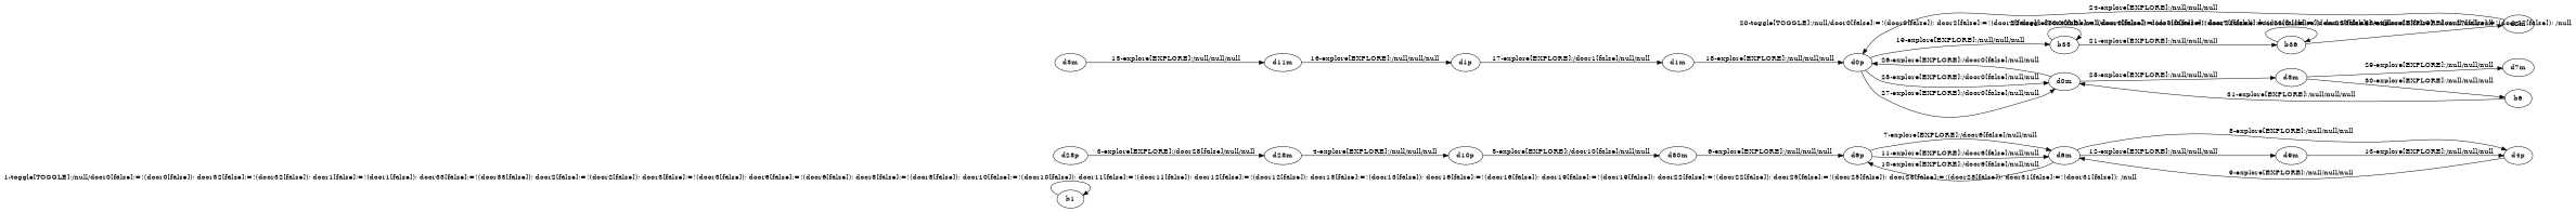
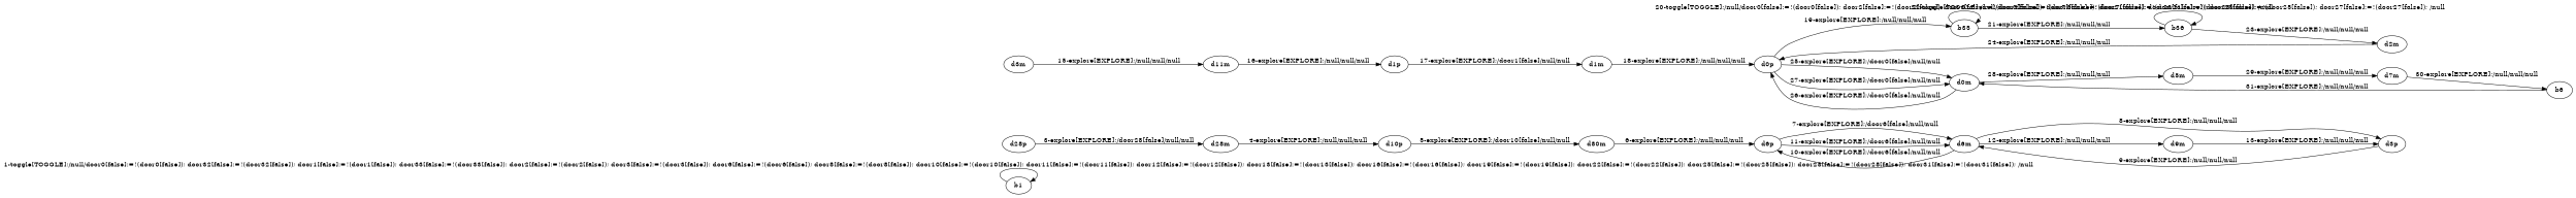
  digraph {
    rankdir=LR
    b1
    d28p
    d28m
    d10p
    n5 [label=d80m]
    d6p
    d6m
-   d3p [label=d4p]
+   d3p
    d9m
    d3m
    d11m
    d1p
    d1m
    d0p
    b35
    d0m
    b36
    d5m
    d2m
    d7m
    b6
    b1 -> b1 [label="1-toggle[TOGGLE];/null/door0[false]:=!(door0[false]); door32[false]:=!(door32[false]); door1[false]:=!(door1[false]); door33[false]:=!(door33[false]); door2[false]:=!(door2[false]); door3[false]:=!(door3[false]); door6[false]:=!(door6[false]); door8[false]:=!(door8[false]); door10[false]:=!(door10[false]); door11[false]:=!(door11[false]); door12[false]:=!(door12[false]); door13[false]:=!(door13[false]); door16[false]:=!(door16[false]); door19[false]:=!(door19[false]); door22[false]:=!(door22[false]); door25[false]:=!(door25[false]); door28[false]:=!(door28[false]); door31[false]:=!(door31[false]); /null"]
    d28p -> d28m [label="3-explore[EXPLORE];/door28[false]/null/null"]
    d28m -> d10p [label="4-explore[EXPLORE];/null/null/null"]
    d10p -> n5 [label="5-explore[EXPLORE];/door10[false]/null/null"]
    n5 -> d6p [label="6-explore[EXPLORE];/null/null/null"]
    d6p -> d6m [label="7-explore[EXPLORE];/door6[false]/null/null"]
    d6p -> d6m [label="11-explore[EXPLORE];/door6[false]/null/null"]
    d6m -> d6p [label="10-explore[EXPLORE];/door6[false]/null/null"]
    d6m -> d3p [label="8-explore[EXPLORE];/null/null/null"]
    d6m -> d9m [label="12-explore[EXPLORE];/null/null/null"]
    d3p -> d6m [label="9-explore[EXPLORE];/null/null/null"]
    d9m -> d3p [label="13-explore[EXPLORE];/null/null/null"]
    d3m -> d11m [label="15-explore[EXPLORE];/null/null/null"]
    d11m -> d1p [label="16-explore[EXPLORE];/null/null/null"]
    d1p -> d1m [label="17-explore[EXPLORE];/door1[false]/null/null"]
    d1m -> d0p [label="18-explore[EXPLORE];/null/null/null"]
    d0p -> b35 [label="19-explore[EXPLORE];/null/null/null"]
    d0p -> d0m [label="25-explore[EXPLORE];/door0[false]/null/null"]
    d0p -> d0m [label="27-explore[EXPLORE];/door0[false]/null/null"]
    b35 -> b35 [label="20-toggle[TOGGLE];/null/door0[false]:=!(door0[false]); door2[false]:=!(door2[false]); door4[false]:=!(door4[false]); door7[false]:=!(door7[false]); door23[false]:=!(door23[false]); /null"]
    b35 -> b36 [label="21-explore[EXPLORE];/null/null/null"]
    d0m -> d0p [label="26-explore[EXPLORE];/door0[false]/null/null"]
    d0m -> d5m [label="28-explore[EXPLORE];/null/null/null"]
    b36 -> b36 [label="22-toggle[TOGGLE];/null/door0[false]:=!(door0[false]); door21[false]:=!(door21[false]); door25[false]:=!(door25[false]); door27[false]:=!(door27[false]); /null"]
    b36 -> d2m [label="23-explore[EXPLORE];/null/null/null"]
    d5m -> d7m [label="29-explore[EXPLORE];/null/null/null"]
    d2m -> d0p [label="24-explore[EXPLORE];/null/null/null"]
-   d5m -> b6 [label="30-explore[EXPLORE];/null/null/null"]
+   d7m -> b6 [label="30-explore[EXPLORE];/null/null/null"]
    b6 -> d0m [label="31-explore[EXPLORE];/null/null/null"]
  }
